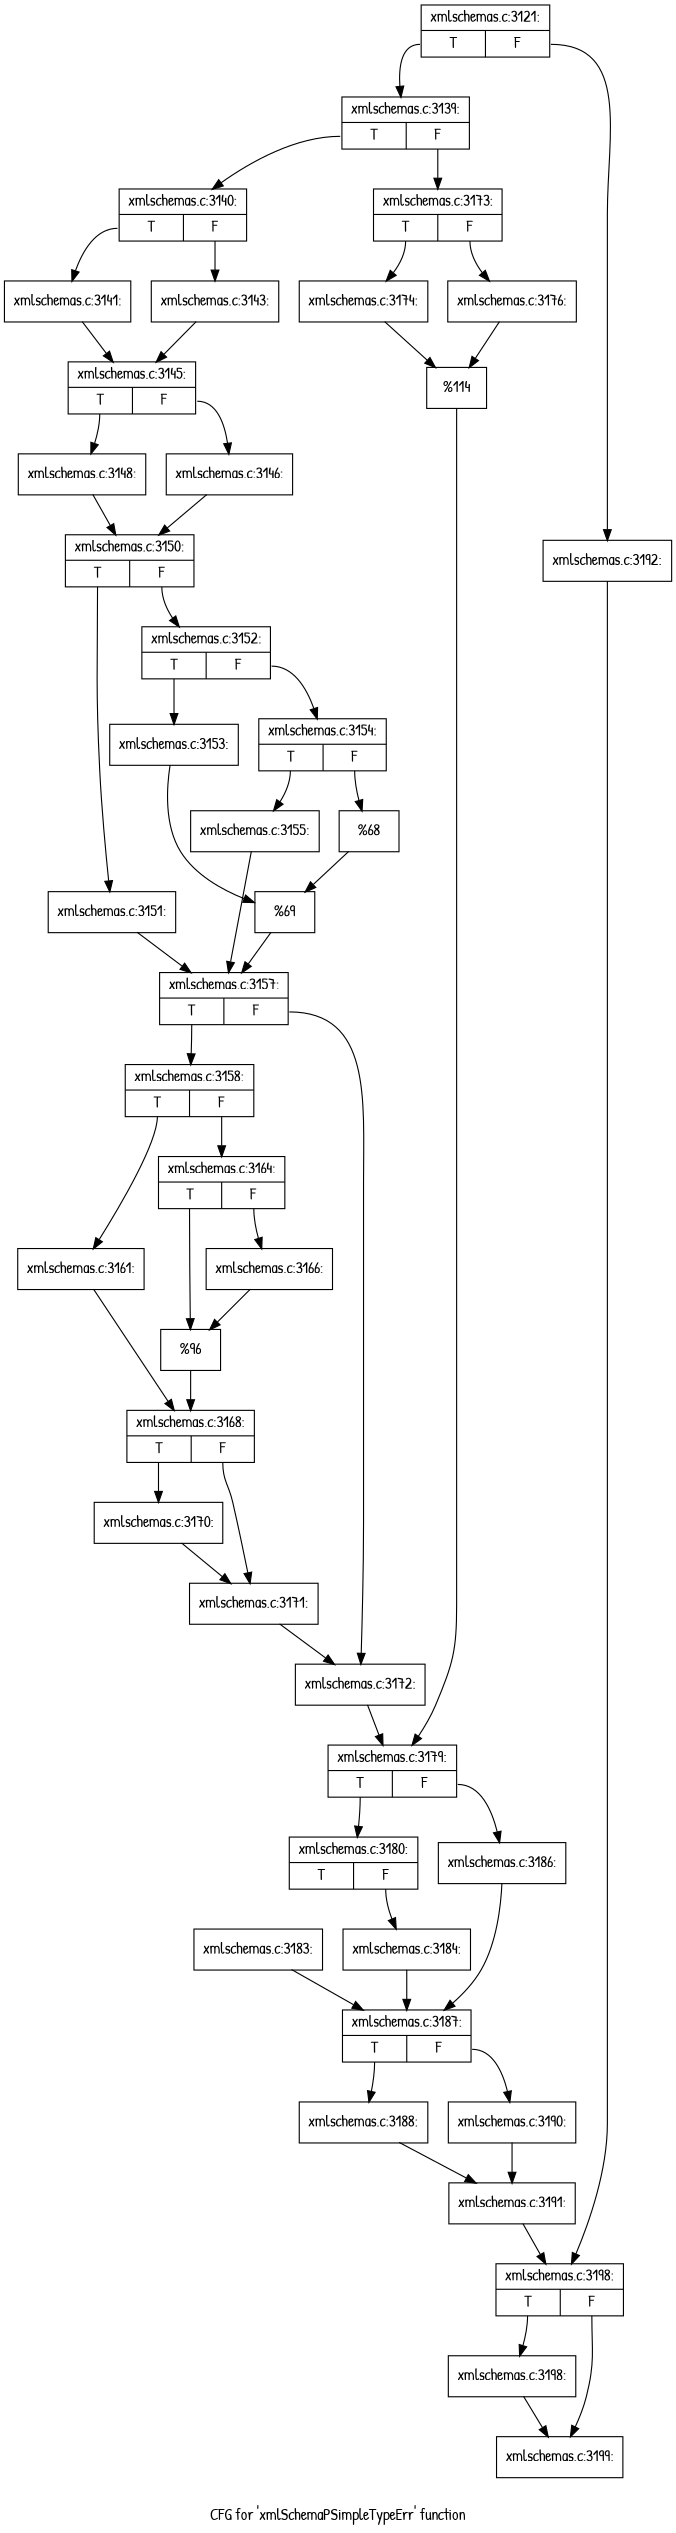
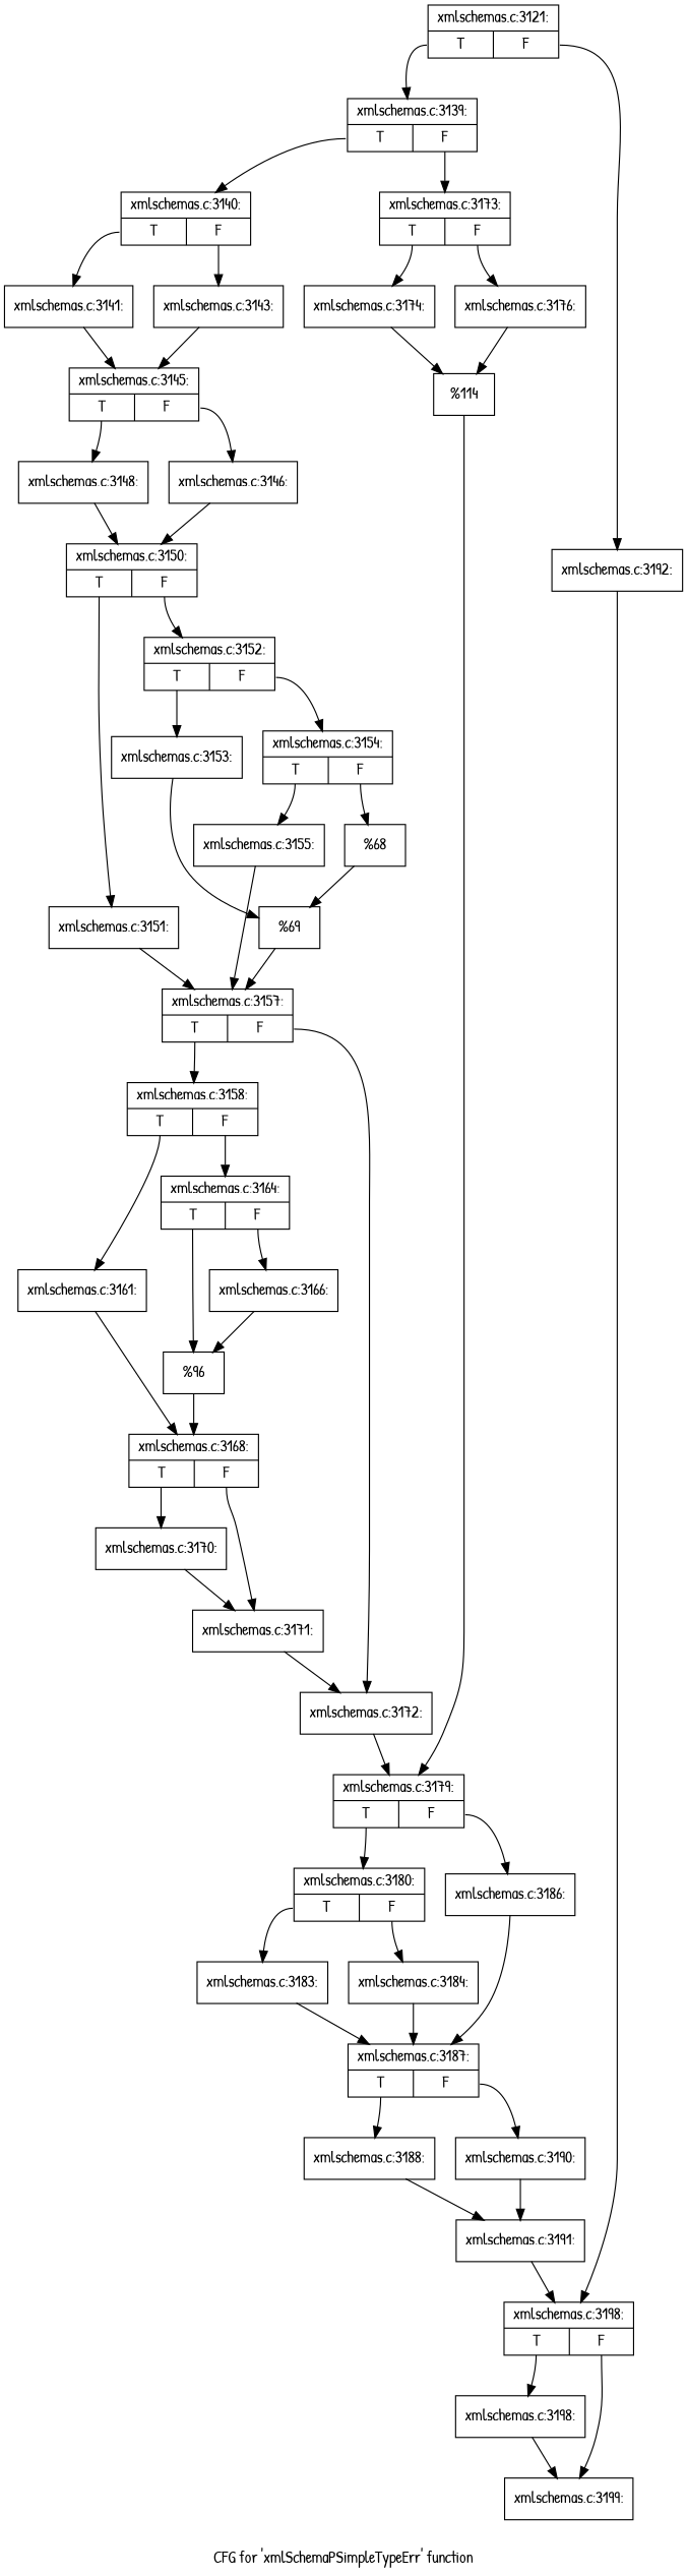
  digraph {
    fontname="Patrick Hand"
    label="CFG for 'xmlSchemaPSimpleTypeErr' function"
    node [fontname="Patrick Hand" shape=record]
    edge [fontname="Patrick Hand"]
    n1 [label="{xmlschemas.c:3121:|{<s0>T|<s1>F}}"]
    n2 [label="{xmlschemas.c:3139:|{<s0>T|<s1>F}}"]
    n3 [label="{xmlschemas.c:3192:}"]
    n4 [label="{xmlschemas.c:3140:|{<s0>T|<s1>F}}"]
    n5 [label="{xmlschemas.c:3173:|{<s0>T|<s1>F}}"]
    n6 [label="{xmlschemas.c:3198:|{<s0>T|<s1>F}}"]
    n7 [label="{xmlschemas.c:3141:}"]
    n8 [label="{xmlschemas.c:3143:}"]
    n9 [label="{xmlschemas.c:3174:}"]
    n10 [label="{xmlschemas.c:3176:}"]
    n11 [label="{xmlschemas.c:3198:}"]
    n12 [label="{xmlschemas.c:3199:}"]
    n13 [label="{xmlschemas.c:3145:|{<s0>T|<s1>F}}"]
    n14 [label="{%114}"]
    n15 [label="{xmlschemas.c:3148:}"]
    n16 [label="{xmlschemas.c:3146:}"]
    n17 [label="{xmlschemas.c:3150:|{<s0>T|<s1>F}}"]
    n18 [label="{xmlschemas.c:3151:}"]
    n19 [label="{xmlschemas.c:3152:|{<s0>T|<s1>F}}"]
    n20 [label="{xmlschemas.c:3157:|{<s0>T|<s1>F}}"]
    n21 [label="{xmlschemas.c:3153:}"]
    n22 [label="{xmlschemas.c:3154:|{<s0>T|<s1>F}}"]
    n23 [label="{xmlschemas.c:3158:|{<s0>T|<s1>F}}"]
    n24 [label="{xmlschemas.c:3172:}"]
    n25 [label="{%69}"]
    n26 [label="{xmlschemas.c:3155:}"]
    n27 [label="{%68}"]
    n28 [label="{xmlschemas.c:3161:}"]
    n29 [label="{xmlschemas.c:3164:|{<s0>T|<s1>F}}"]
    n30 [label="{xmlschemas.c:3179:|{<s0>T|<s1>F}}"]
    n31 [label="{xmlschemas.c:3168:|{<s0>T|<s1>F}}"]
    n32 [label="{%96}"]
    n33 [label="{xmlschemas.c:3166:}"]
    n34 [label="{xmlschemas.c:3180:|{<s0>T|<s1>F}}"]
    n35 [label="{xmlschemas.c:3186:}"]
    n36 [label="{xmlschemas.c:3170:}"]
    n37 [label="{xmlschemas.c:3171:}"]
    n38 [label="{xmlschemas.c:3183:}"]
    n39 [label="{xmlschemas.c:3184:}"]
    n40 [label="{xmlschemas.c:3187:|{<s0>T|<s1>F}}"]
    n41 [label="{xmlschemas.c:3188:}"]
    n42 [label="{xmlschemas.c:3190:}"]
    n43 [label="{xmlschemas.c:3191:}"]
    n1 -> n2 [tailport=s0]
    n1 -> n3 [tailport=s1]
    n2 -> n4 [tailport=s0]
    n2 -> n5 [tailport=s1]
    n3 -> n6
    n4 -> n7 [tailport=s0]
    n4 -> n8 [tailport=s1]
    n5 -> n9 [tailport=s0]
    n5 -> n10 [tailport=s1]
    n6 -> n11 [tailport=s0]
    n6 -> n12 [tailport=s1]
    n7 -> n13
    n8 -> n13
    n9 -> n14
    n10 -> n14
    n11 -> n12
    n13 -> n15 [tailport=s0]
    n13 -> n16 [tailport=s1]
    n14 -> n30
    n15 -> n17
    n16 -> n17
    n17 -> n18 [tailport=s0]
    n17 -> n19 [tailport=s1]
    n18 -> n20
    n19 -> n21 [tailport=s0]
    n19 -> n22 [tailport=s1]
    n20 -> n23 [tailport=s0]
    n20 -> n24 [tailport=s1]
    n21 -> n25
    n22 -> n26 [tailport=s0]
    n22 -> n27 [tailport=s1]
    n23 -> n28 [tailport=s0]
    n23 -> n29 [tailport=s1]
    n24 -> n30
    n25 -> n20
    n26 -> n20
    n27 -> n25
    n28 -> n31
    n29 -> n32 [tailport=s0]
    n29 -> n33 [tailport=s1]
    n30 -> n34 [tailport=s0]
    n30 -> n35 [tailport=s1]
    n31 -> n36 [tailport=s0]
    n31 -> n37 [tailport=s1]
    n32 -> n31
    n33 -> n32
+   n34 -> n38 [tailport=s0]
    n34 -> n39 [tailport=s1]
    n35 -> n40
    n36 -> n37
    n37 -> n24
    n38 -> n40
    n39 -> n40
    n40 -> n41 [tailport=s0]
    n40 -> n42 [tailport=s1]
    n41 -> n43
    n42 -> n43
    n43 -> n6
  }
